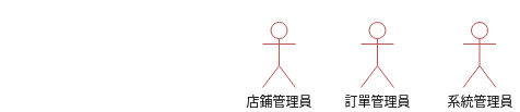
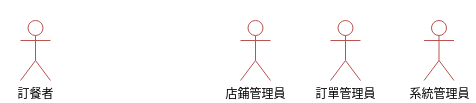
  <mxCell id="0" />
  <mxCell id="1" parent="0" />
+ <mxCell id="2" value="訂餐者" style="shape=umlActor;verticalLabelPosition=bottom;verticalAlign=top;html=1;outlineConnect=0;fillColor=none;strokeColor=#b85450;" parent="1" vertex="1"><mxGeometry x="20" y="20" width="30" height="60" as="geometry" /></mxCell>
  <mxCell id="3" value="店鋪管理員" style="shape=umlActor;verticalLabelPosition=bottom;verticalAlign=top;html=1;outlineConnect=0;fillColor=none;strokeColor=#b85450;" parent="1" vertex="1"><mxGeometry x="240" y="20" width="30" height="60" as="geometry" /></mxCell>
  <mxCell id="4" value="訂單管理員" style="shape=umlActor;verticalLabelPosition=bottom;verticalAlign=top;html=1;outlineConnect=0;fillColor=none;strokeColor=#b85450;" parent="1" vertex="1"><mxGeometry x="330" y="20" width="30" height="60" as="geometry" /></mxCell>
  <mxCell id="5" value="系統管理員" style="shape=umlActor;verticalLabelPosition=bottom;verticalAlign=top;html=1;outlineConnect=0;fillColor=none;strokeColor=#b85450;" parent="1" vertex="1"><mxGeometry x="423.5" y="20" width="30" height="60" as="geometry" /></mxCell>
